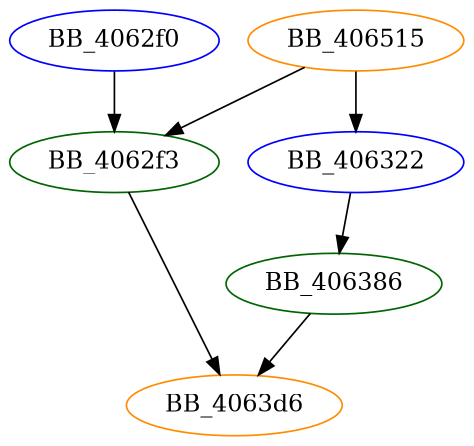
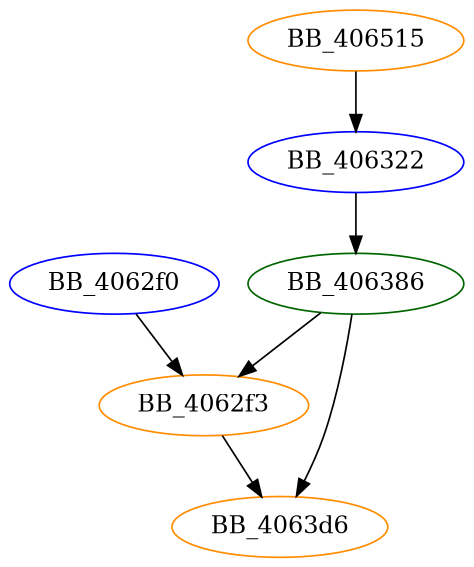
  digraph {
    node [color=darkgreen]
-   BB_4062f3
+   BB_4062f3 [color=darkorange]
    BB_4062f0 [color=blue]
    BB_4063d6 [color=darkorange]
    n4 [color=darkorange label=BB_406515]
    BB_406322 [color=blue]
    BB_406386
    BB_4062f3 -> BB_4063d6
    BB_4062f0 -> BB_4062f3
-   n4 -> BB_4062f3
+   BB_406386 -> BB_4062f3
    n4 -> BB_406322
    BB_406322 -> BB_406386
    BB_406386 -> BB_4063d6
  }
